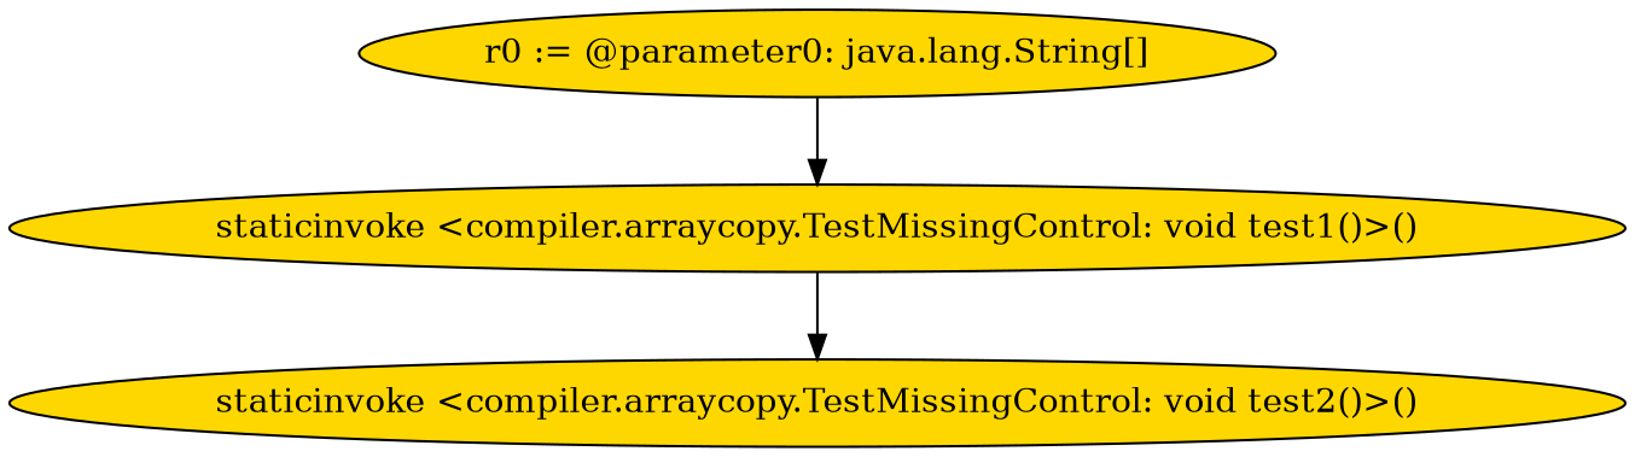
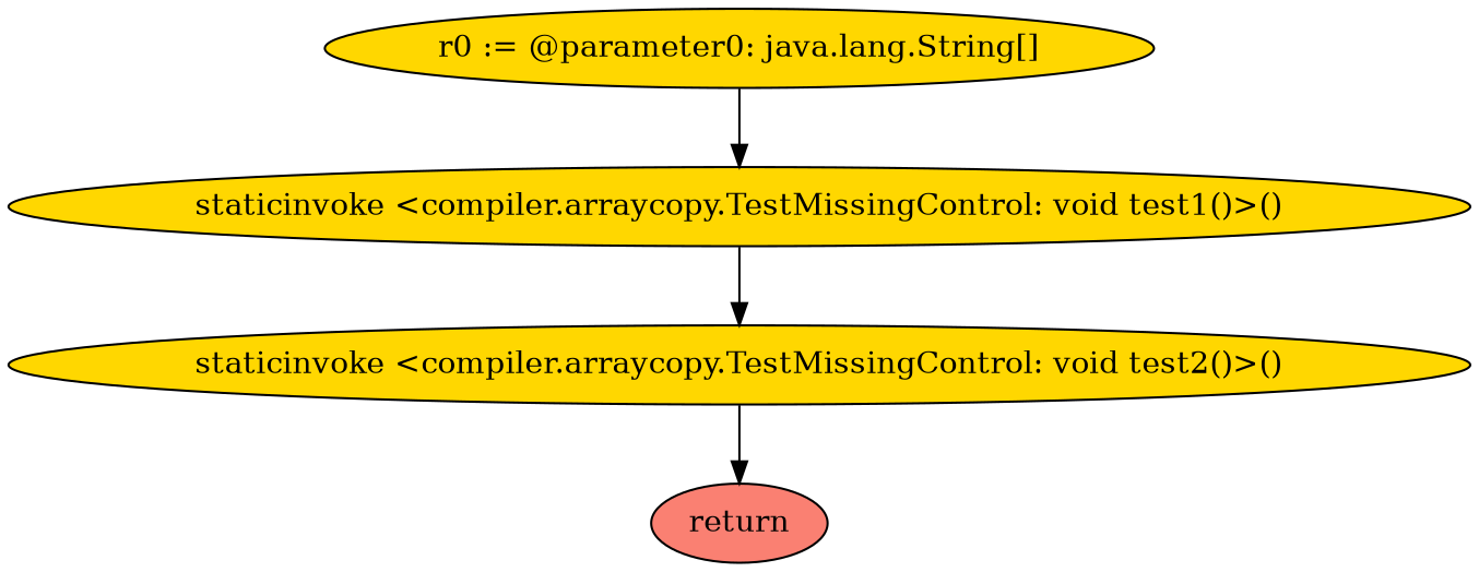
  digraph {
    node [style=filled fillcolor=gold]
    "r0 := @parameter0: java.lang.String[]"
    "staticinvoke <compiler.arraycopy.TestMissingControl: void test1()>()"
    "staticinvoke <compiler.arraycopy.TestMissingControl: void test2()>()"
+   return [fillcolor=salmon]
    "r0 := @parameter0: java.lang.String[]" -> "staticinvoke <compiler.arraycopy.TestMissingControl: void test1()>()"
    "staticinvoke <compiler.arraycopy.TestMissingControl: void test1()>()" -> "staticinvoke <compiler.arraycopy.TestMissingControl: void test2()>()"
+   "staticinvoke <compiler.arraycopy.TestMissingControl: void test2()>()" -> return
  }
